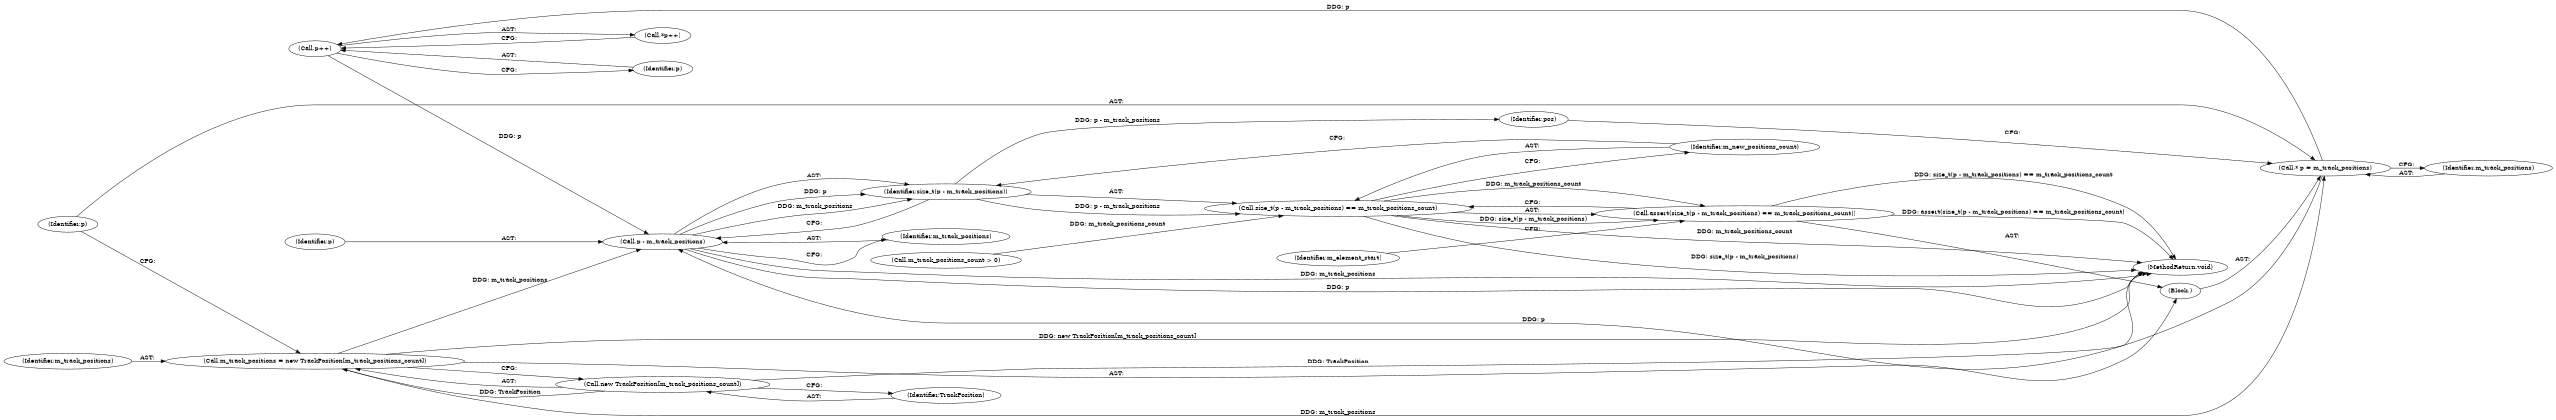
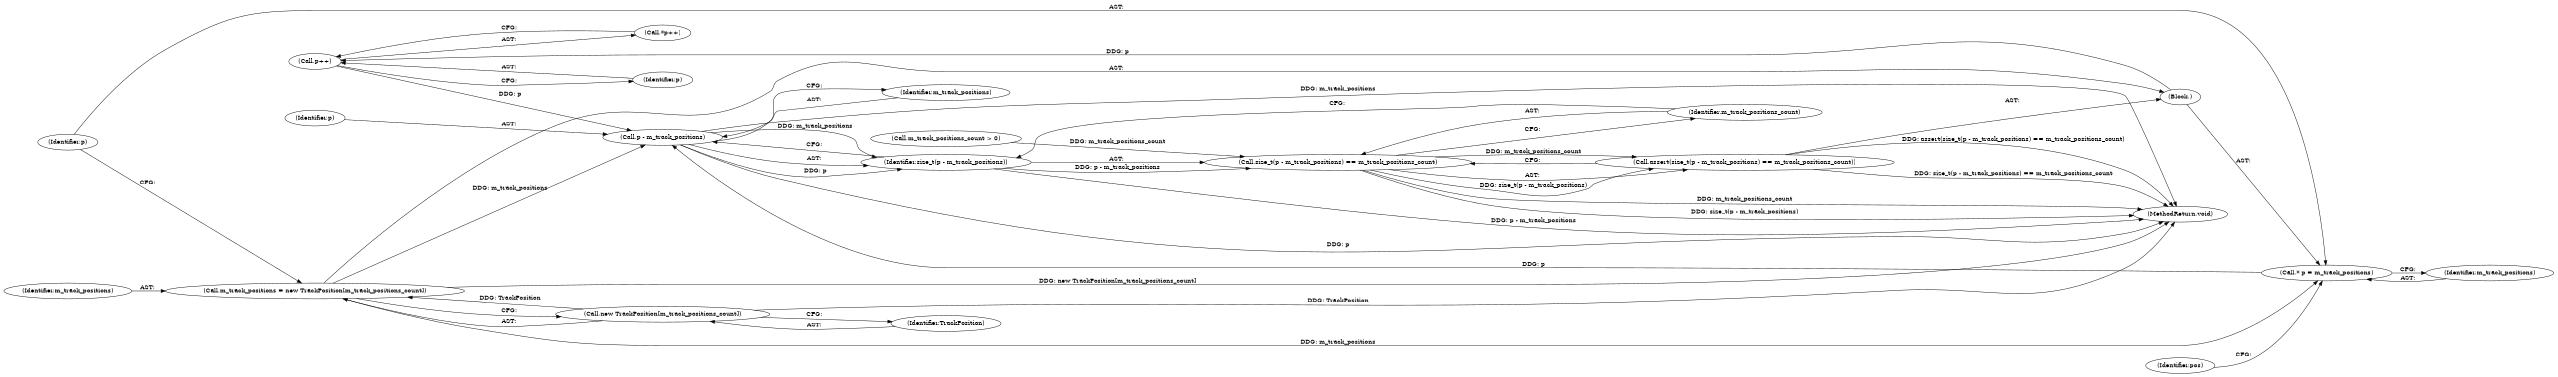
  digraph {
    rankdir=LR
    n1 [label="(Call,p++)"]
    n2 [label="(Call,p - m_track_positions)"]
    n3 [label="(Identifier,p)"]
    n4 [label="(Call,*p++)"]
    n5 [label="(MethodReturn,void)"]
    n6 [label="(Identifier,size_t(p - m_track_positions))"]
    n7 [label="(Identifier,m_track_positions)"]
    n8 [label="(Call,* p = m_track_positions)"]
    n9 [label="(Identifier,m_track_positions)"]
    n10 [label="(Block,)"]
    n11 [label="(Call,m_track_positions = new TrackPosition[m_track_positions_count])"]
    n12 [label="(Call,new TrackPosition[m_track_positions_count])"]
    n13 [label="(Identifier,TrackPosition)"]
    n14 [label="(Call,size_t(p - m_track_positions) == m_track_positions_count)"]
    n15 [label="(Call,assert(size_t(p - m_track_positions) == m_track_positions_count))"]
-   n16 [label="(Identifier,m_new_positions_count)"]
+   n16 [label="(Identifier,m_track_positions_count)"]
    n17 [label="(Identifier,p)"]
    n18 [label="(Identifier,p)"]
    n19 [label="(Identifier,pos)"]
    n20 [label="(Identifier,m_track_positions)"]
    n21 [label="(Call,m_track_positions_count > 0)"]
-   n22 [label="(Identifier,m_element_start)"]
    n1 -> n2 [label="DDG: p"]
    n1 -> n3 [label="CFG: "]
    n1 -> n4 [label="AST: "]
    n2 -> n5 [label="DDG: m_track_positions"]
    n2 -> n5 [label="DDG: p"]
    n2 -> n6 [label="AST: "]
    n2 -> n6 [label="DDG: p"]
    n2 -> n6 [label="DDG: m_track_positions"]
    n2 -> n7 [label="CFG: "]
    n3 -> n1 [label="AST: "]
    n4 -> n1 [label="CFG: "]
    n6 -> n2 [label="CFG: "]
-   n6 -> n19 [label="DDG: p - m_track_positions"]
+   n6 -> n5 [label="DDG: p - m_track_positions"]
    n6 -> n14 [label="AST: "]
    n6 -> n14 [label="DDG: p - m_track_positions"]
    n7 -> n2 [label="AST: "]
-   n8 -> n1 [label="DDG: p"]
+   n10 -> n1 [label="DDG: p"]
    n8 -> n2 [label="DDG: p"]
    n8 -> n9 [label="CFG: "]
    n9 -> n8 [label="AST: "]
    n10 -> n8 [label="AST: "]
    n11 -> n2 [label="DDG: m_track_positions"]
    n11 -> n5 [label="DDG: new TrackPosition[m_track_positions_count]"]
    n11 -> n8 [label="DDG: m_track_positions"]
    n11 -> n10 [label="AST: "]
    n11 -> n12 [label="CFG: "]
    n12 -> n5 [label="DDG: TrackPosition"]
    n12 -> n11 [label="AST: "]
    n12 -> n11 [label="DDG: TrackPosition"]
    n12 -> n13 [label="CFG: "]
    n13 -> n12 [label="AST: "]
    n14 -> n5 [label="DDG: m_track_positions_count"]
    n14 -> n5 [label="DDG: size_t(p - m_track_positions)"]
    n14 -> n15 [label="AST: "]
    n14 -> n15 [label="DDG: size_t(p - m_track_positions)"]
    n14 -> n15 [label="DDG: m_track_positions_count"]
    n14 -> n16 [label="CFG: "]
    n15 -> n5 [label="DDG: size_t(p - m_track_positions) == m_track_positions_count"]
    n15 -> n5 [label="DDG: assert(size_t(p - m_track_positions) == m_track_positions_count)"]
    n15 -> n10 [label="AST: "]
    n15 -> n14 [label="CFG: "]
    n16 -> n6 [label="CFG: "]
    n16 -> n14 [label="AST: "]
    n17 -> n8 [label="AST: "]
    n17 -> n11 [label="CFG: "]
    n18 -> n2 [label="AST: "]
    n19 -> n8 [label="CFG: "]
    n20 -> n11 [label="AST: "]
    n21 -> n14 [label="DDG: m_track_positions_count"]
-   n22 -> n15 [label="CFG: "]
  }
